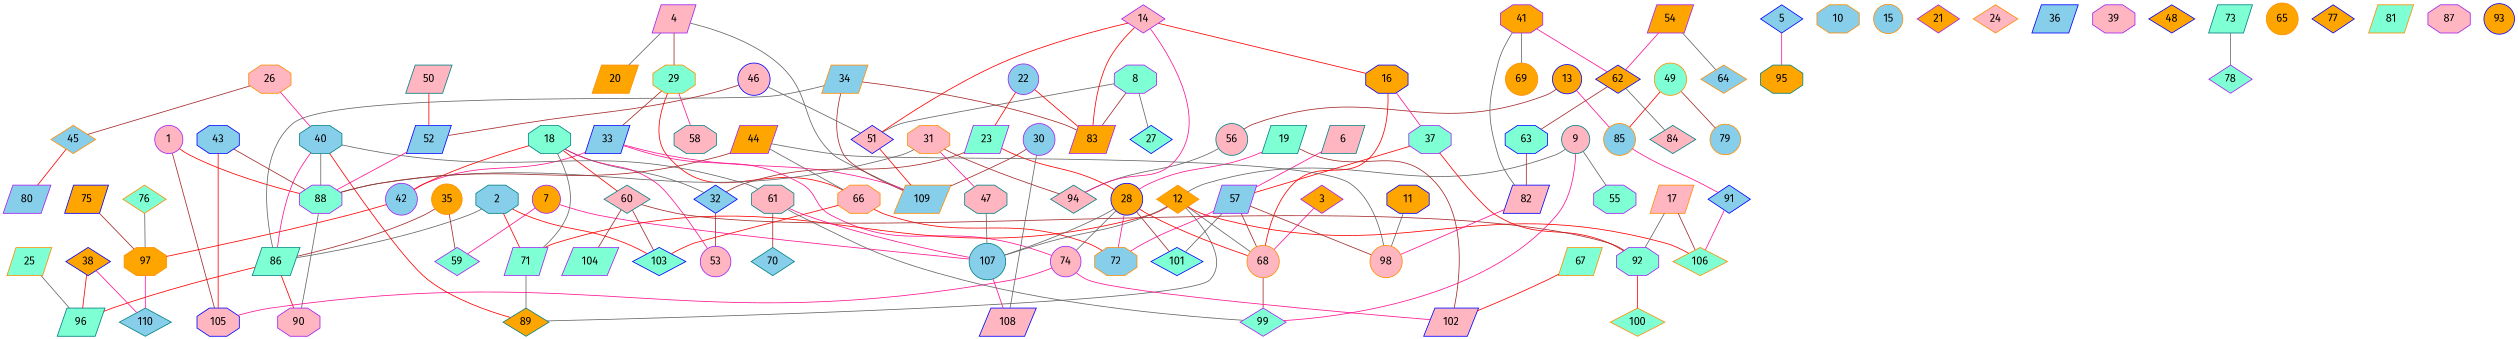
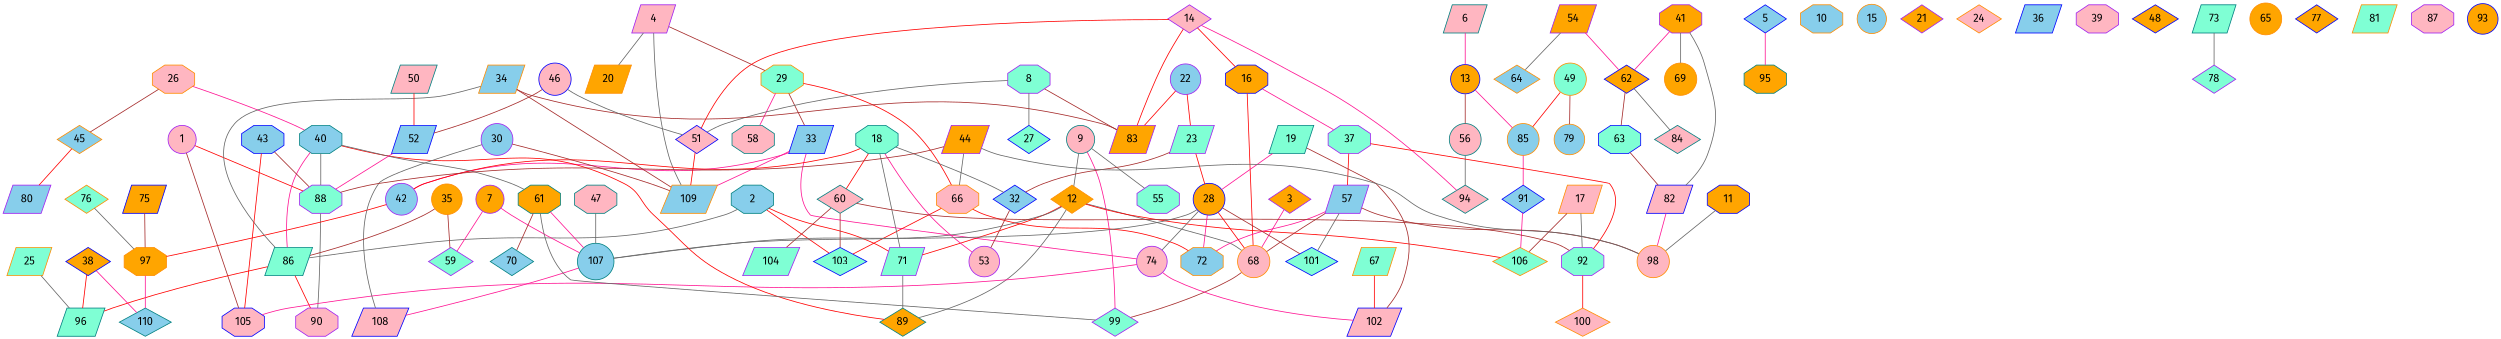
  graph {
    fontname="Fira Sans"
    node [color=purple fillcolor=lightpink fontname="Fira Sans" shape=diamond style=filled]
    edge [color=gray40 fontname="Fira Sans"]
    1 [shape=circle]
    88 [fillcolor=aquamarine shape=octagon]
    105 [color=blue shape=octagon]
    90 [shape=octagon]
    2 [color=teal fillcolor=skyblue shape=octagon]
    71 [fillcolor=aquamarine shape=parallelogram]
    86 [color=teal fillcolor=aquamarine shape=parallelogram]
    103 [color=blue fillcolor=aquamarine]
    89 [color=teal fillcolor=orange]
    96 [color=teal fillcolor=aquamarine shape=parallelogram]
    3 [fillcolor=orange]
    68 [color=darkorange shape=circle]
    99 [fillcolor=aquamarine]
    4 [shape=parallelogram]
    20 [color=darkorange fillcolor=orange shape=parallelogram]
    29 [color=darkorange fillcolor=aquamarine shape=octagon]
    109 [color=darkorange fillcolor=skyblue shape=parallelogram]
    33 [color=blue fillcolor=skyblue shape=parallelogram]
    58 [color=teal shape=octagon]
    66 [color=darkorange shape=octagon]
    5 [color=blue fillcolor=skyblue]
    95 [color=teal fillcolor=orange shape=octagon]
    6 [color=teal shape=parallelogram]
    13 [color=blue fillcolor=orange shape=circle]
    56 [color=teal shape=circle]
    85 [color=darkorange fillcolor=skyblue shape=circle]
    7 [fillcolor=orange shape=circle]
    59 [fillcolor=aquamarine]
    107 [color=teal fillcolor=skyblue shape=circle]
    108 [color=blue shape=parallelogram]
    8 [fillcolor=aquamarine shape=octagon]
    27 [color=blue fillcolor=aquamarine]
    51 [color=blue]
    83 [fillcolor=orange shape=parallelogram]
    9 [color=teal shape=circle]
    12 [color=darkorange fillcolor=orange]
    55 [fillcolor=aquamarine shape=octagon]
    106 [color=darkorange fillcolor=aquamarine]
    10 [color=darkorange fillcolor=skyblue shape=octagon]
    11 [color=blue fillcolor=orange shape=octagon]
    98 [color=darkorange shape=circle]
    94 [color=teal]
    91 [color=blue fillcolor=skyblue]
    14
    16 [color=blue fillcolor=orange shape=octagon]
    37 [fillcolor=aquamarine shape=octagon]
    15 [color=darkorange fillcolor=skyblue shape=circle]
    92 [fillcolor=aquamarine shape=octagon]
    57 [fillcolor=skyblue shape=parallelogram]
    17 [color=darkorange shape=parallelogram]
-   100 [color=darkorange fillcolor=aquamarine]
+   100 [color=darkorange]
    18 [color=teal fillcolor=aquamarine shape=octagon]
    32 [color=blue fillcolor=skyblue]
    42 [fillcolor=skyblue shape=circle]
    53 [shape=circle]
    60 [color=teal]
    97 [color=darkorange fillcolor=orange shape=octagon]
    104 [fillcolor=aquamarine shape=parallelogram]
    19 [color=teal fillcolor=aquamarine shape=parallelogram]
    28 [color=blue fillcolor=orange shape=circle]
    102 [color=blue shape=parallelogram]
    72 [color=darkorange fillcolor=skyblue shape=octagon]
    74 [shape=circle]
    101 [color=blue fillcolor=aquamarine]
    21 [fillcolor=orange]
    22 [fillcolor=skyblue shape=circle]
    23 [fillcolor=aquamarine shape=parallelogram]
    24 [color=darkorange]
    25 [color=darkorange fillcolor=aquamarine shape=parallelogram]
    26 [color=darkorange shape=octagon]
    40 [color=teal fillcolor=skyblue shape=octagon]
    45 [color=darkorange fillcolor=skyblue]
-   61 [color=teal shape=octagon]
+   61 [color=teal fillcolor=orange shape=octagon]
    80 [fillcolor=skyblue shape=parallelogram]
    30 [fillcolor=skyblue shape=circle]
-   31 [color=darkorange shape=octagon]
    47 [color=teal shape=octagon]
    34 [color=darkorange fillcolor=skyblue shape=parallelogram]
    35 [color=darkorange fillcolor=orange shape=circle]
    36 [color=blue fillcolor=skyblue shape=parallelogram]
    38 [color=blue fillcolor=orange]
    110 [color=teal fillcolor=skyblue]
    39 [shape=octagon]
    70 [color=teal fillcolor=skyblue]
    41 [fillcolor=orange shape=octagon]
    62 [color=blue fillcolor=orange]
    69 [color=darkorange fillcolor=orange shape=circle]
    82 [color=blue shape=parallelogram]
    63 [color=blue fillcolor=aquamarine shape=octagon]
    84 [color=teal]
    43 [color=blue fillcolor=skyblue shape=octagon]
    44 [fillcolor=orange shape=parallelogram]
    46 [color=blue shape=circle]
    52 [color=blue fillcolor=skyblue shape=parallelogram]
    48 [color=blue fillcolor=orange]
    49 [color=darkorange fillcolor=aquamarine shape=circle]
    79 [color=darkorange fillcolor=skyblue shape=circle]
    50 [color=teal shape=parallelogram]
    54 [fillcolor=orange shape=parallelogram]
    64 [color=darkorange fillcolor=skyblue]
    78 [fillcolor=aquamarine]
    65 [color=darkorange fillcolor=orange shape=circle]
    67 [color=darkorange fillcolor=aquamarine shape=parallelogram]
    73 [color=teal fillcolor=aquamarine shape=parallelogram]
    75 [color=blue fillcolor=orange shape=parallelogram]
    76 [color=darkorange fillcolor=aquamarine]
    77 [color=blue fillcolor=orange]
    81 [color=darkorange fillcolor=aquamarine shape=parallelogram]
    87 [shape=octagon]
    93 [color=blue fillcolor=orange shape=circle]
    1 -- 88 [color=red]
    1 -- 105 [color=brown]
    88 -- 90
    2 -- 71 [color=red]
    2 -- 86
    2 -- 103 [color=red]
    71 -- 89
    86 -- 90 [color=red]
    86 -- 96 [color=red]
    3 -- 68 [color=deeppink]
    68 -- 99 [color=brown]
    4 -- 20
    4 -- 29 [color=brown]
    4 -- 109
    29 -- 33 [color=brown]
    29 -- 58 [color=deeppink]
    29 -- 66 [color=red]
    33 -- 109 [color=deeppink]
    33 -- 42 [color=deeppink]
    33 -- 74 [color=deeppink]
    66 -- 103 [color=red]
    66 -- 72 [color=red]
    5 -- 95 [color=deeppink]
-   6 -- 57 [color=deeppink]
+   6 -- 13 [color=deeppink]
    13 -- 56 [color=brown]
    13 -- 85 [color=deeppink]
    56 -- 94
    85 -- 91 [color=deeppink]
    7 -- 59 [color=deeppink]
    7 -- 107 [color=deeppink]
    107 -- 108 [color=deeppink]
    8 -- 27
    8 -- 51
    8 -- 83 [color=brown]
    51 -- 109 [color=red]
    9 -- 99 [color=deeppink]
    9 -- 12
    9 -- 55
    12 -- 71 [color=red]
    12 -- 89
    12 -- 68
    12 -- 107
    12 -- 106 [color=red]
    11 -- 98
    91 -- 106 [color=deeppink]
    14 -- 51 [color=red]
    14 -- 83 [color=red]
    14 -- 94 [color=deeppink]
    14 -- 16 [color=red]
    16 -- 68 [color=red]
    16 -- 37 [color=deeppink]
    37 -- 92 [color=red]
    37 -- 57 [color=red]
    92 -- 100 [color=red]
    57 -- 68 [color=brown]
    57 -- 98 [color=brown]
    57 -- 72 [color=deeppink]
    57 -- 101
    17 -- 106 [color=brown]
    17 -- 92
    18 -- 71
    18 -- 32
    18 -- 42 [color=red]
    18 -- 53 [color=deeppink]
    18 -- 60 [color=red]
    32 -- 53 [color=brown]
    42 -- 97 [color=red]
    60 -- 103 [color=brown]
    60 -- 92 [color=brown]
    60 -- 104 [color=brown]
    97 -- 110 [color=deeppink]
    19 -- 28 [color=deeppink]
    19 -- 102 [color=brown]
    28 -- 68 [color=red]
    28 -- 107
    28 -- 72 [color=deeppink]
    28 -- 74
    28 -- 101 [color=brown]
    74 -- 105 [color=deeppink]
    74 -- 102 [color=deeppink]
    22 -- 83 [color=red]
    22 -- 23 [color=red]
    23 -- 32 [color=brown]
    23 -- 28 [color=red]
    25 -- 96
    26 -- 40 [color=deeppink]
    26 -- 45 [color=brown]
    40 -- 88
    40 -- 86 [color=deeppink]
    40 -- 89 [color=red]
    40 -- 61
    45 -- 80 [color=red]
    61 -- 99
    61 -- 107 [color=deeppink]
    61 -- 70 [color=brown]
    30 -- 109 [color=brown]
    30 -- 108
-   31 -- 88
-   31 -- 94 [color=brown]
-   31 -- 47 [color=deeppink]
    47 -- 107
    34 -- 86
    34 -- 109 [color=brown]
    34 -- 83 [color=brown]
    35 -- 86 [color=brown]
    35 -- 59 [color=brown]
    38 -- 96 [color=red]
    38 -- 110 [color=deeppink]
    41 -- 62 [color=deeppink]
    41 -- 69
    41 -- 82
    62 -- 63 [color=brown]
    62 -- 84
    82 -- 98 [color=deeppink]
    63 -- 82 [color=brown]
    43 -- 88 [color=brown]
    43 -- 105 [color=red]
    44 -- 88 [color=brown]
    44 -- 66
    44 -- 98
    46 -- 51
    46 -- 52 [color=brown]
    52 -- 88 [color=deeppink]
    49 -- 85 [color=red]
    49 -- 79 [color=brown]
    50 -- 52 [color=red]
    54 -- 62 [color=deeppink]
    54 -- 64
    67 -- 102 [color=red]
    73 -- 78
    75 -- 97 [color=brown]
    76 -- 97
  }
